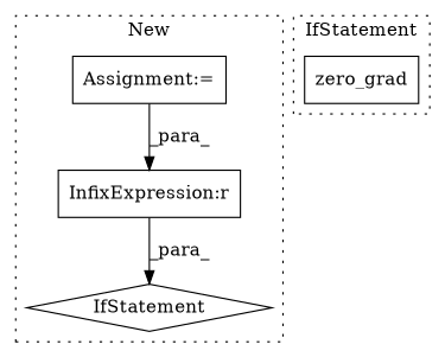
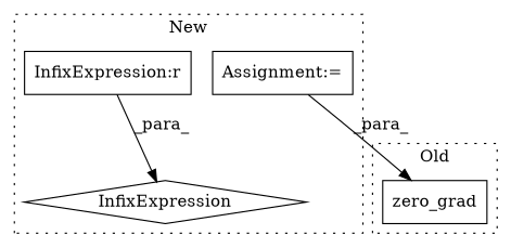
  digraph {
    node [shape=box]
-   n1 [a=25 l="4,2" label=IfStatement s="2492,2538" shape=diamond]
+   n1 [a=25 l="4,2" label=InfixExpression s="2492,2538" shape=diamond]
    n2 [a=27 l=4 label="InfixExpression:r" s=2533]
    n3 [a=7 l=2 label="Assignment:=" s=2483]
    n4 [a=32 l=11 label=zero_grad s=2075]
    subgraph cluster_1 {
      label=New
      style=dotted
      n1
      n2
      n3
    }
    subgraph cluster_2 {
-     label=IfStatement
+     label=Old
      style=dotted
      n4
    }
    n2 -> n1 [label=_para_]
-   n3 -> n2 [label=_para_]
+   n3 -> n4 [label=_para_]
  }
